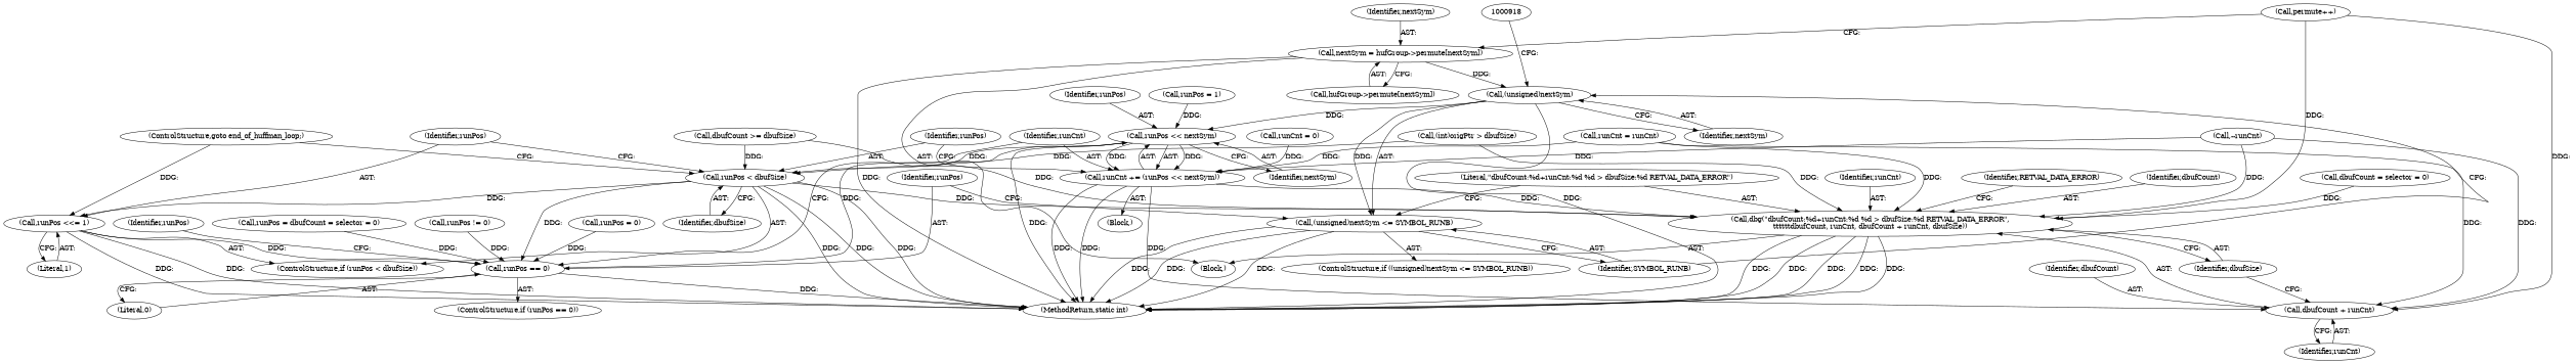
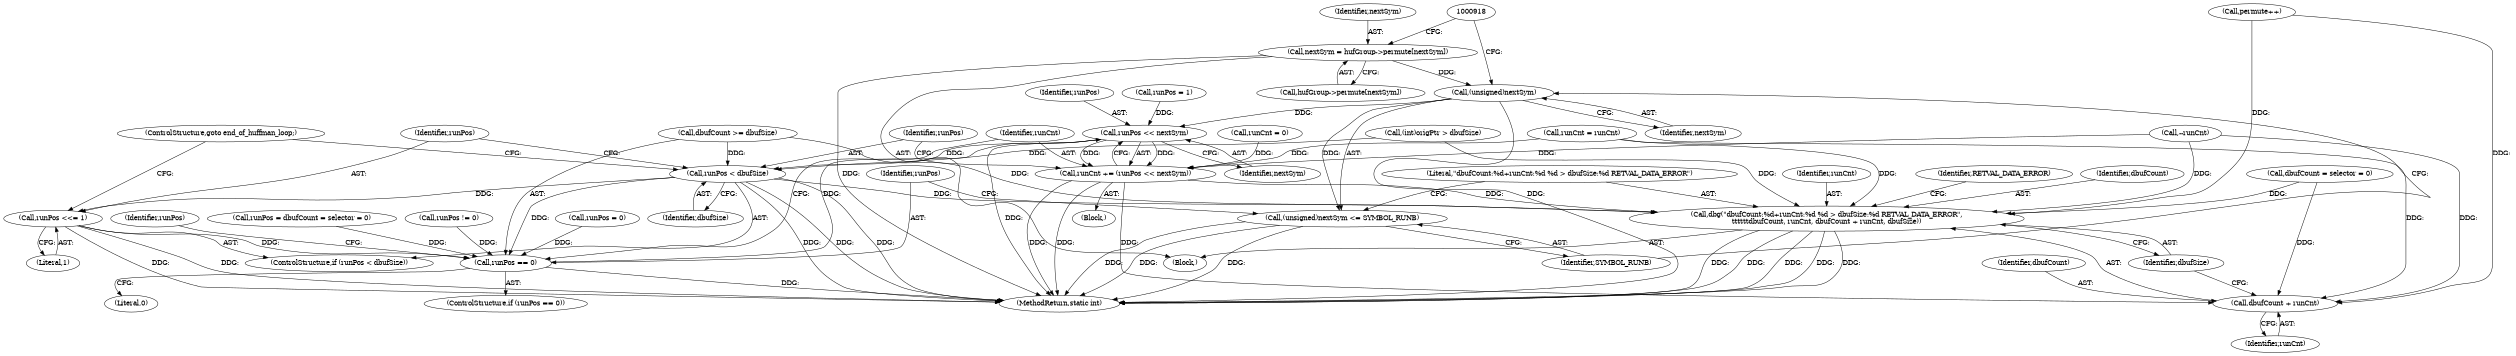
  digraph {
    n1 [label="(Call,nextSym = hufGroup->permute[nextSym])"]
    n2 [label="(Call,(unsigned)nextSym)"]
    n3 [label="(MethodReturn,static int)"]
    n4 [label="(Call,hufGroup->permute[nextSym])"]
    n5 [label="(Block,)"]
    n6 [label="(Call,(unsigned)nextSym <= SYMBOL_RUNB)"]
    n7 [label="(Call,runPos << nextSym)"]
    n8 [label="(Identifier,nextSym)"]
    n9 [label="(Identifier,SYMBOL_RUNB)"]
-   n10 [label="(ControlStructure,if ((unsigned)nextSym <= SYMBOL_RUNB))"]
    n11 [label="(Call,runCnt += (runPos << nextSym))"]
    n12 [label="(Call,runPos < dbufSize)"]
    n13 [label="(Identifier,nextSym)"]
    n14 [label="(Call,dbg(\"dbufCount:%d+runCnt:%d %d > dbufSize:%d RETVAL_DATA_ERROR\",\n\t\t\t\t\t\tdbufCount, runCnt, dbufCount + runCnt, dbufSize))"]
    n15 [label="(Call,dbufCount + runCnt)"]
    n16 [label="(Block,)"]
    n17 [label="(Call,runPos == 0)"]
    n18 [label="(Call,runPos <<= 1)"]
    n19 [label="(ControlStructure,if (runPos < dbufSize))"]
    n20 [label="(Identifier,dbufSize)"]
    n21 [label="(Identifier,dbufSize)"]
    n22 [label="(Identifier,runCnt)"]
    n23 [label="(ControlStructure,if (runPos == 0))"]
    n24 [label="(Literal,0)"]
    n25 [label="(Literal,1)"]
    n26 [label="(Call,runCnt = runCnt)"]
    n27 [label="(Call,(int)origPtr > dbufSize)"]
    n28 [label="(Identifier,dbufCount)"]
    n29 [label="(Identifier,RETVAL_DATA_ERROR)"]
    n30 [label="(Call,--runCnt)"]
    n31 [label="(Identifier,dbufCount)"]
    n32 [label="(Call,runCnt = 0)"]
    n33 [label="(Call,runPos != 0)"]
    n34 [label="(Identifier,nextSym)"]
    n35 [label="(Call,dbufCount = selector = 0)"]
    n36 [label="(ControlStructure,goto end_of_huffman_loop;)"]
    n37 [label="(Identifier,runPos)"]
    n38 [label="(Identifier,runCnt)"]
    n39 [label="(Identifier,runPos)"]
    n40 [label="(Call,dbufCount >= dbufSize)"]
    n41 [label="(Literal,\"dbufCount:%d+runCnt:%d %d > dbufSize:%d RETVAL_DATA_ERROR\")"]
    n42 [label="(Call,runPos = 0)"]
    n43 [label="(Call,runPos = 1)"]
    n44 [label="(Identifier,runPos)"]
    n45 [label="(Identifier,runPos)"]
    n46 [label="(Identifier,runPos)"]
    n47 [label="(Identifier,runCnt)"]
    n48 [label="(Call,runPos = dbufCount = selector = 0)"]
    n49 [label="(Call,permute++)"]
    1000918
    n1 -> n2 [label="DDG: "]
    n1 -> n3 [label="DDG: "]
    n1 -> n4 [label="CFG: "]
    n1 -> n5 [label="AST: "]
    n2 -> n3 [label="DDG: "]
    n2 -> n6 [label="AST: "]
    n2 -> n6 [label="DDG: "]
    n2 -> n7 [label="DDG: "]
    n2 -> n8 [label="CFG: "]
    n4 -> n1 [label="AST: "]
    n6 -> n3 [label="DDG: "]
    n6 -> n3 [label="DDG: "]
    n6 -> n3 [label="DDG: "]
    n6 -> n9 [label="CFG: "]
-   n6 -> n10 [label="AST: "]
    n7 -> n3 [label="DDG: "]
    n7 -> n11 [label="AST: "]
    n7 -> n11 [label="DDG: "]
    n7 -> n11 [label="DDG: "]
    n7 -> n12 [label="DDG: "]
    n7 -> n13 [label="CFG: "]
    n8 -> n2 [label="AST: "]
    n9 -> n2 [label="CFG: "]
    n9 -> n6 [label="AST: "]
    n11 -> n3 [label="DDG: "]
    n11 -> n3 [label="DDG: "]
-   n11 -> n7 [label="AST: "]
+   n11 -> n7 [label="CFG: "]
    n11 -> n14 [label="DDG: "]
    n11 -> n15 [label="DDG: "]
    n11 -> n16 [label="AST: "]
    n12 -> n3 [label="DDG: "]
    n12 -> n3 [label="DDG: "]
    n12 -> n3 [label="DDG: "]
    n12 -> n14 [label="DDG: "]
    n12 -> n17 [label="DDG: "]
    n12 -> n18 [label="DDG: "]
    n12 -> n19 [label="AST: "]
    n12 -> n20 [label="CFG: "]
    n13 -> n7 [label="AST: "]
    n14 -> n3 [label="DDG: "]
    n14 -> n3 [label="DDG: "]
    n14 -> n3 [label="DDG: "]
    n14 -> n3 [label="DDG: "]
    n14 -> n3 [label="DDG: "]
    n14 -> n5 [label="AST: "]
    n14 -> n21 [label="CFG: "]
    n15 -> n14 [label="AST: "]
    n15 -> n22 [label="CFG: "]
    n17 -> n3 [label="DDG: "]
    n17 -> n7 [label="DDG: "]
    n17 -> n23 [label="AST: "]
    n17 -> n24 [label="CFG: "]
    n18 -> n3 [label="DDG: "]
    n18 -> n3 [label="DDG: "]
    n18 -> n17 [label="DDG: "]
    n18 -> n19 [label="AST: "]
    n18 -> n25 [label="CFG: "]
    n20 -> n12 [label="AST: "]
    n21 -> n14 [label="AST: "]
    n21 -> n15 [label="CFG: "]
    n22 -> n15 [label="AST: "]
-   n24 -> n17 [label="AST: "]
+   n40 -> n17 [label="AST: "]
    n25 -> n18 [label="AST: "]
    n26 -> n11 [label="DDG: "]
    n26 -> n14 [label="DDG: "]
    n26 -> n15 [label="DDG: "]
    n27 -> n12 [label="DDG: "]
    n27 -> n14 [label="DDG: "]
    n28 -> n15 [label="AST: "]
    n29 -> n14 [label="CFG: "]
    n30 -> n11 [label="DDG: "]
    n30 -> n14 [label="DDG: "]
    n30 -> n15 [label="DDG: "]
    n31 -> n14 [label="AST: "]
    n32 -> n11 [label="DDG: "]
    n33 -> n17 [label="DDG: "]
    n34 -> n1 [label="AST: "]
    n35 -> n14 [label="DDG: "]
+   n35 -> n15 [label="DDG: "]
    n36 -> n12 [label="CFG: "]
-   n36 -> n18 [label="DDG: "]
+   n36 -> n18 [label="CFG: "]
    n37 -> n7 [label="AST: "]
    n38 -> n11 [label="AST: "]
    n38 -> n17 [label="CFG: "]
    n39 -> n11 [label="CFG: "]
    n39 -> n12 [label="AST: "]
    n40 -> n12 [label="DDG: "]
    n40 -> n14 [label="DDG: "]
    n41 -> n6 [label="CFG: "]
    n41 -> n14 [label="AST: "]
    n42 -> n17 [label="DDG: "]
    n43 -> n7 [label="DDG: "]
    n44 -> n6 [label="CFG: "]
    n44 -> n17 [label="AST: "]
    n45 -> n17 [label="CFG: "]
    n46 -> n12 [label="CFG: "]
    n46 -> n18 [label="AST: "]
    n47 -> n14 [label="AST: "]
    n48 -> n17 [label="DDG: "]
    n49 -> n14 [label="DDG: "]
    n49 -> n15 [label="DDG: "]
-   n49 -> n1 [label="CFG: "]
+   1000918 -> n1 [label="CFG: "]
    1000918 -> n2 [label="CFG: "]
  }
